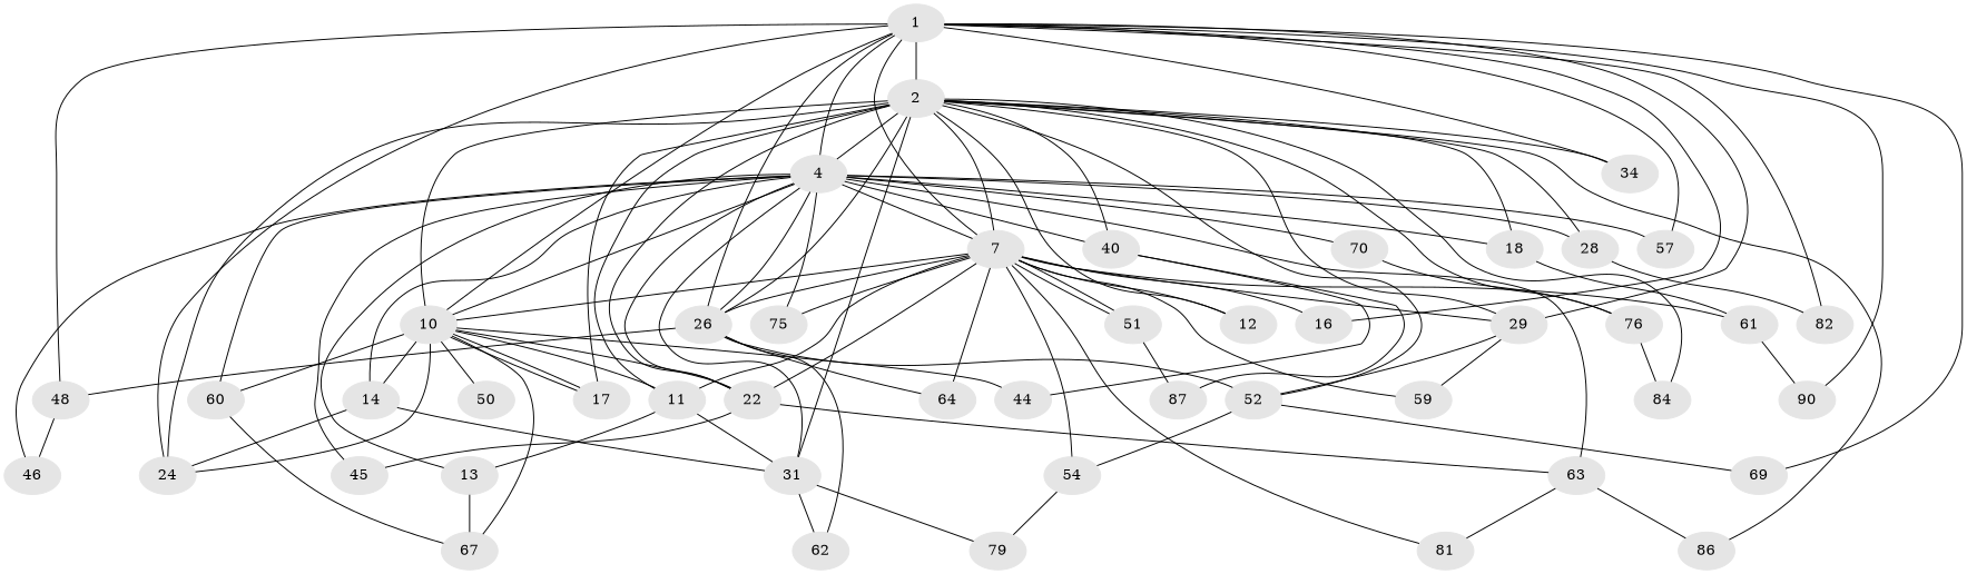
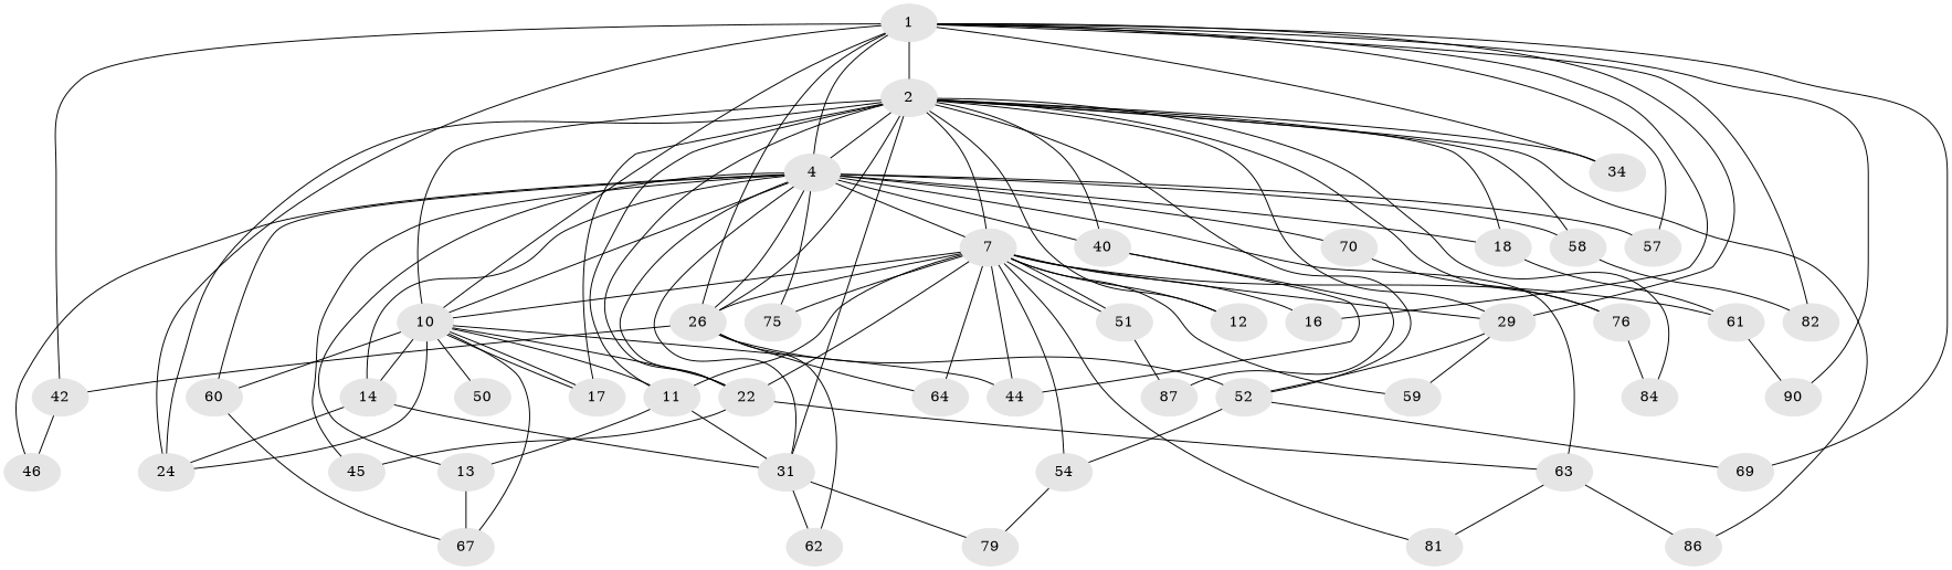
  graph {
    node [color=gray90 style=filled]
    1 [super="+9"]
    2 [super="+53+3+30+5"]
    4 [super="+8+98+38+68+37+20+48"]
    7 [super="+88"]
    10 [super="+73+91"]
    16
    24 [super="+28"]
    26 [super="+56+94+95+85"]
    29
    34
-   42 [label=48]
+   42
    57
    69
    82
    90
    11
    12
    17
    18
    22 [super="+35"]
    31 [super="+41"]
    40 [super="+102+100"]
    52 [super="+92+66"]
-   58 [label=28]
+   58
    76
    84
    86
    13
    14 [super="+71"]
    45
    46
    60
    63 [super="+74"]
    70
    75
    51
    54
    59
    61
    64
    81
    44
    50
    67 [super="+83"]
    62
    79
    87
    1 -- 2 [weight=11]
    1 -- 4 [weight=7]
-   1 -- 7 [weight=3]
+   44 -- 7 [weight=3]
    1 -- 10 [weight=3]
    1 -- 16
    1 -- 24
    1 -- 26
    1 -- 29
    1 -- 34
    1 -- 42
    1 -- 57
    1 -- 69
    1 -- 82
    1 -- 90
    2 -- 4 [weight=8]
    2 -- 7 [weight=6]
    2 -- 10 [weight=10]
    2 -- 24 [weight=2]
    2 -- 26
    2 -- 29
    2 -- 34
    2 -- 11
    2 -- 12 [weight=2]
    2 -- 17
    2 -- 18
    2 -- 22
    2 -- 31
    2 -- 40 [weight=2]
    2 -- 52
    2 -- 58
    2 -- 76
    2 -- 84
    2 -- 86
    4 -- 7 [weight=4]
    4 -- 10 [weight=3]
    4 -- 26 [weight=2]
    4 -- 57
    4 -- 18
    4 -- 22
    4 -- 31
    4 -- 40
    4 -- 58
    4 -- 13
    4 -- 14
    4 -- 45
    4 -- 46
    4 -- 60
    4 -- 63 [weight=2]
    4 -- 70 [weight=2]
    4 -- 75
    7 -- 10
    7 -- 16
    7 -- 26 [weight=2]
    7 -- 29
    7 -- 11
    7 -- 12
    7 -- 22
    7 -- 75
    7 -- 51
    7 -- 51
    7 -- 54 [weight=2]
    7 -- 59
    7 -- 61
    7 -- 64
    7 -- 81
    10 -- 24 [weight=2]
    10 -- 11
    10 -- 17
    10 -- 17
    10 -- 22
    10 -- 14
    10 -- 60
    10 -- 44
    10 -- 50
    10 -- 67
    26 -- 42
    26 -- 52 [weight=2]
    26 -- 64
    26 -- 62
    29 -- 52
    29 -- 59
    42 -- 46
    11 -- 31
    11 -- 13
    18 -- 61
    22 -- 45
    22 -- 63
    31 -- 62
    31 -- 79
    40 -- 44
    40 -- 87
    52 -- 69
    52 -- 54 [weight=2]
    58 -- 82
    76 -- 84
    13 -- 67
    14 -- 24
    14 -- 31
    60 -- 67
    63 -- 86
    63 -- 81
    70 -- 76
    51 -- 87
    54 -- 79
    61 -- 90
  }
